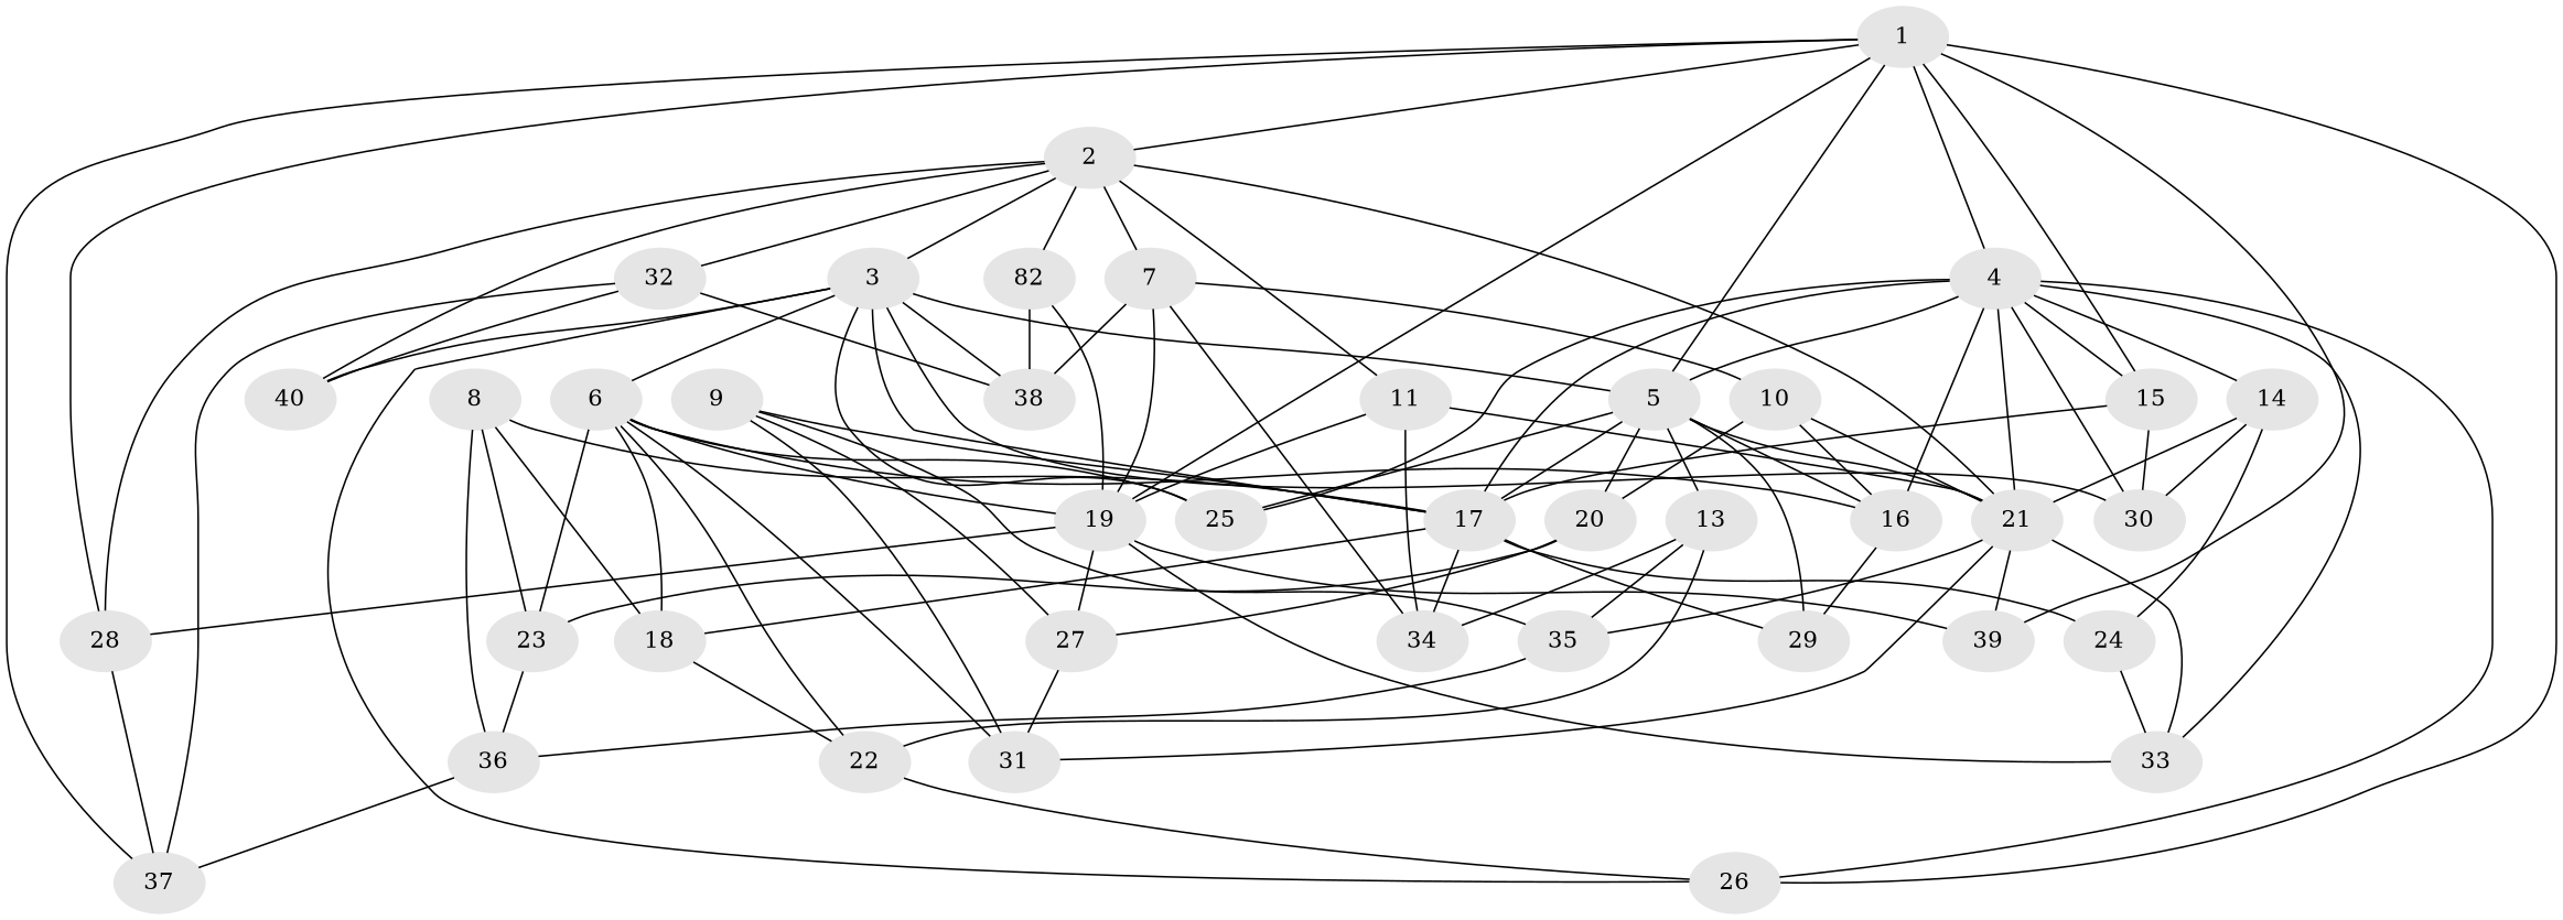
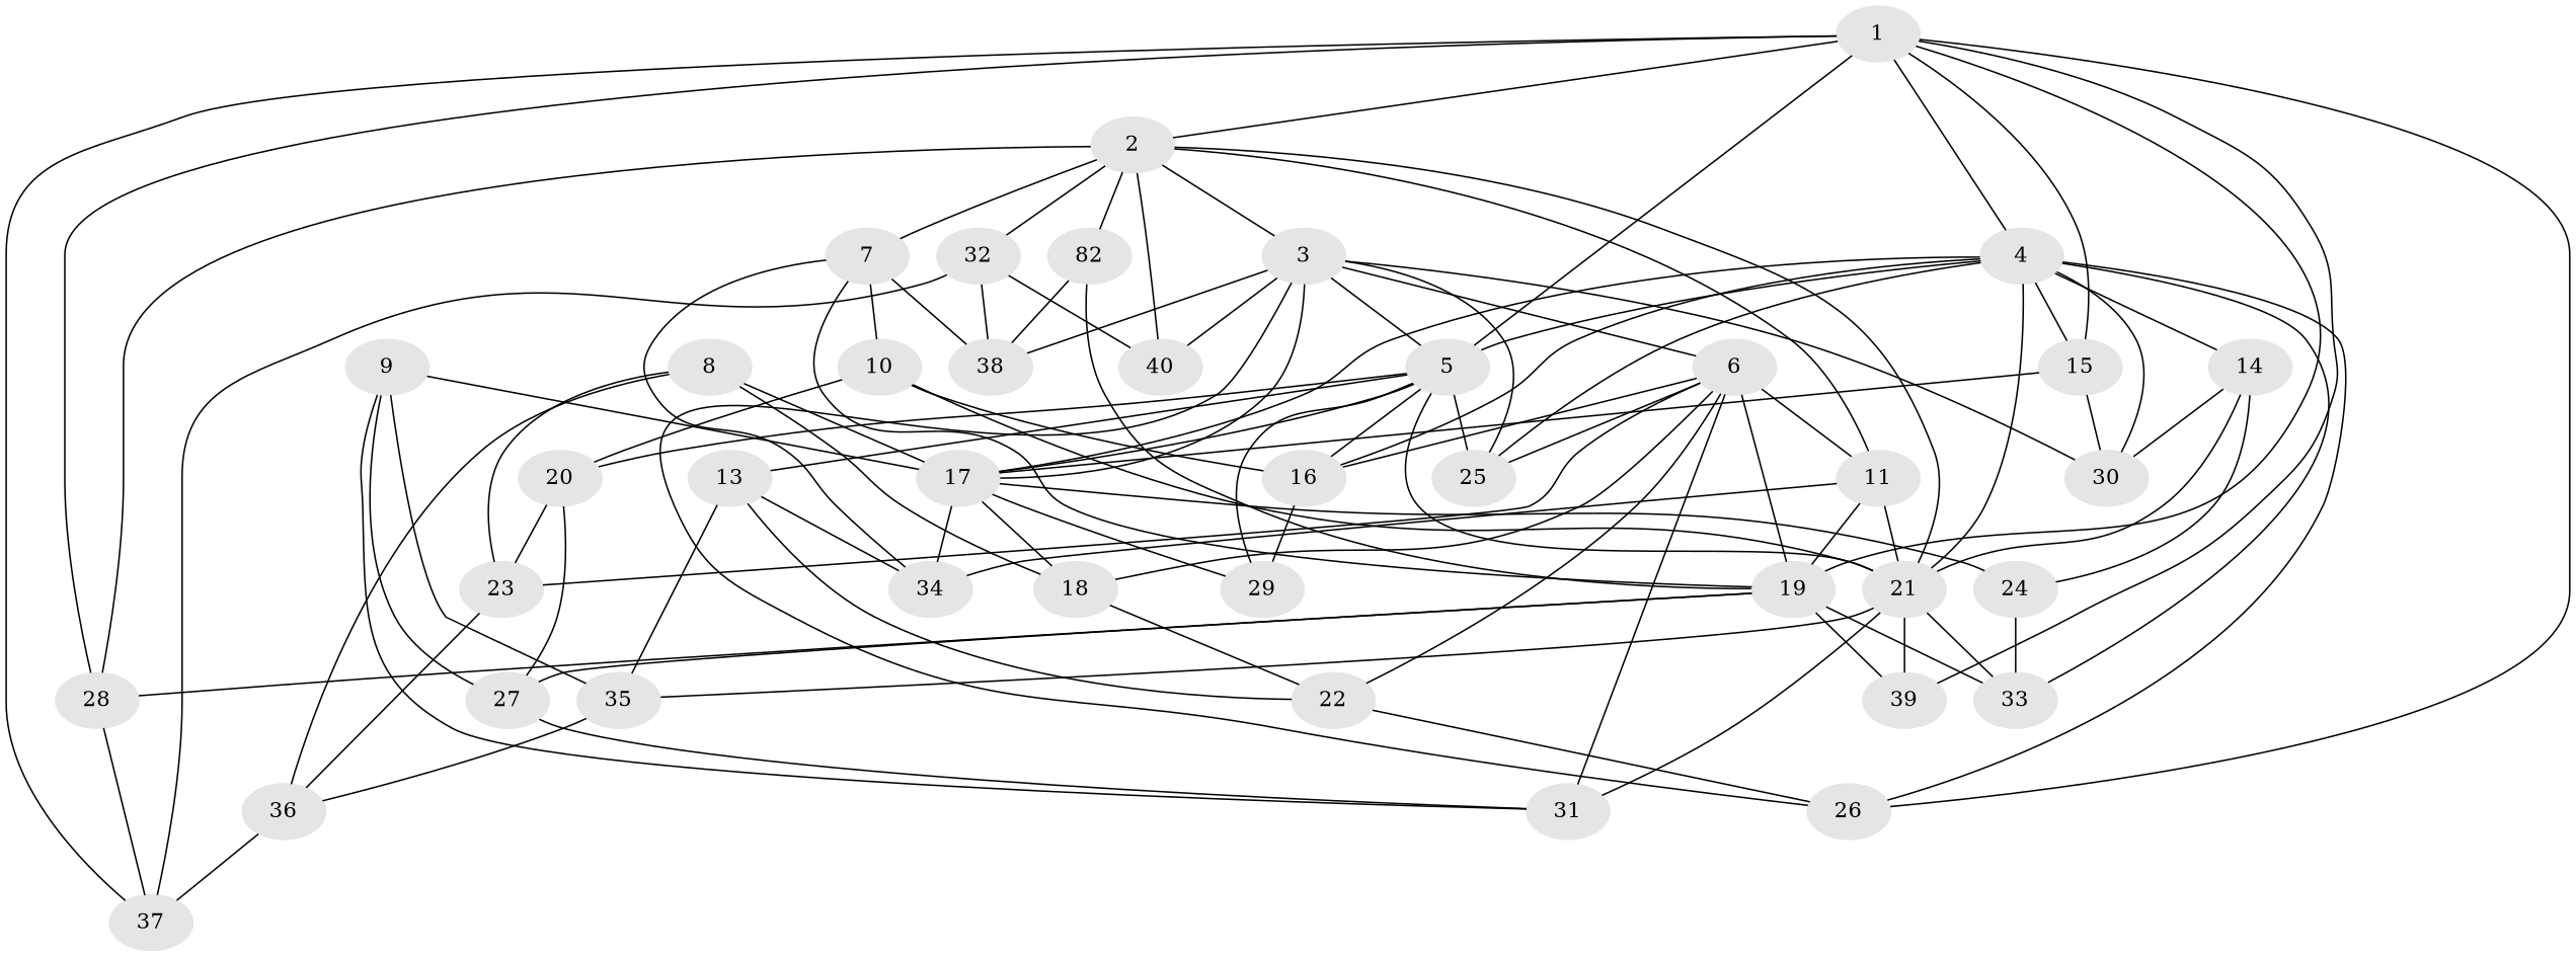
  graph {
    node [color=gray90 style=filled]
    edge [weight=1.0]
    1
    2
    4
    5
    15
    19
    26
    28
    37
    39
    3
    7
    11
    n14 [label=82]
    21
    32
    40
    17
    25
    30
    14
    16
    33
    13
    20
    29
    27
    6
    38
    10
    34
    31
    35
    18
    22
    23
    24
    36
    8
    9
    1 -- 2
    1 -- 4
    1 -- 5 [weight=2.0]
    1 -- 15
    1 -- 19
    1 -- 26
    1 -- 28
    1 -- 37
    1 -- 39
    2 -- 28
    2 -- 3
    2 -- 7 [weight=2.0]
    2 -- 11
    2 -- n14
    2 -- 21
    2 -- 32
    2 -- 40
    4 -- 5
    4 -- 15
    4 -- 26
    4 -- 21
    4 -- 17
    4 -- 25
    4 -- 30
    4 -- 14
    4 -- 16 [weight=2.0]
    4 -- 33
    5 -- 21
    5 -- 17
    5 -- 25
    5 -- 16 [weight=2.0]
    5 -- 13
    5 -- 20
    5 -- 29
    15 -- 17
    15 -- 30
    19 -- 28
    19 -- 39
    19 -- 33
    19 -- 27
    28 -- 37
    3 -- 5
    3 -- 26
    3 -- 40 [weight=2.0]
    3 -- 17 [weight=2.0]
    3 -- 25
    3 -- 30
    3 -- 6
    3 -- 38
    7 -- 19
    7 -- 38
    7 -- 10
    7 -- 34
    11 -- 19
    11 -- 21 [weight=3.0]
    11 -- 34
    n14 -- 19 [weight=2.0]
    n14 -- 38
    21 -- 39
    21 -- 33
    21 -- 31
    21 -- 35
    32 -- 37
    32 -- 40
    32 -- 38
    17 -- 29
    17 -- 34
    17 -- 18
    17 -- 24 [weight=2.0]
    14 -- 21
    14 -- 30
    14 -- 24
    16 -- 29 [weight=2.0]
    13 -- 34
    13 -- 35
    13 -- 22
    20 -- 27
    20 -- 23
    27 -- 31
    6 -- 19
+   6 -- 11 [weight=2.0]
    6 -- 25
    6 -- 16
    6 -- 31
    6 -- 18
    6 -- 22
    6 -- 23
    10 -- 21
    10 -- 16
    10 -- 20
    35 -- 36
    18 -- 22
    22 -- 26
    23 -- 36
    24 -- 33
    36 -- 37
    8 -- 17
    8 -- 18
    8 -- 23
    8 -- 36
    9 -- 17
    9 -- 27
    9 -- 31
    9 -- 35
  }
